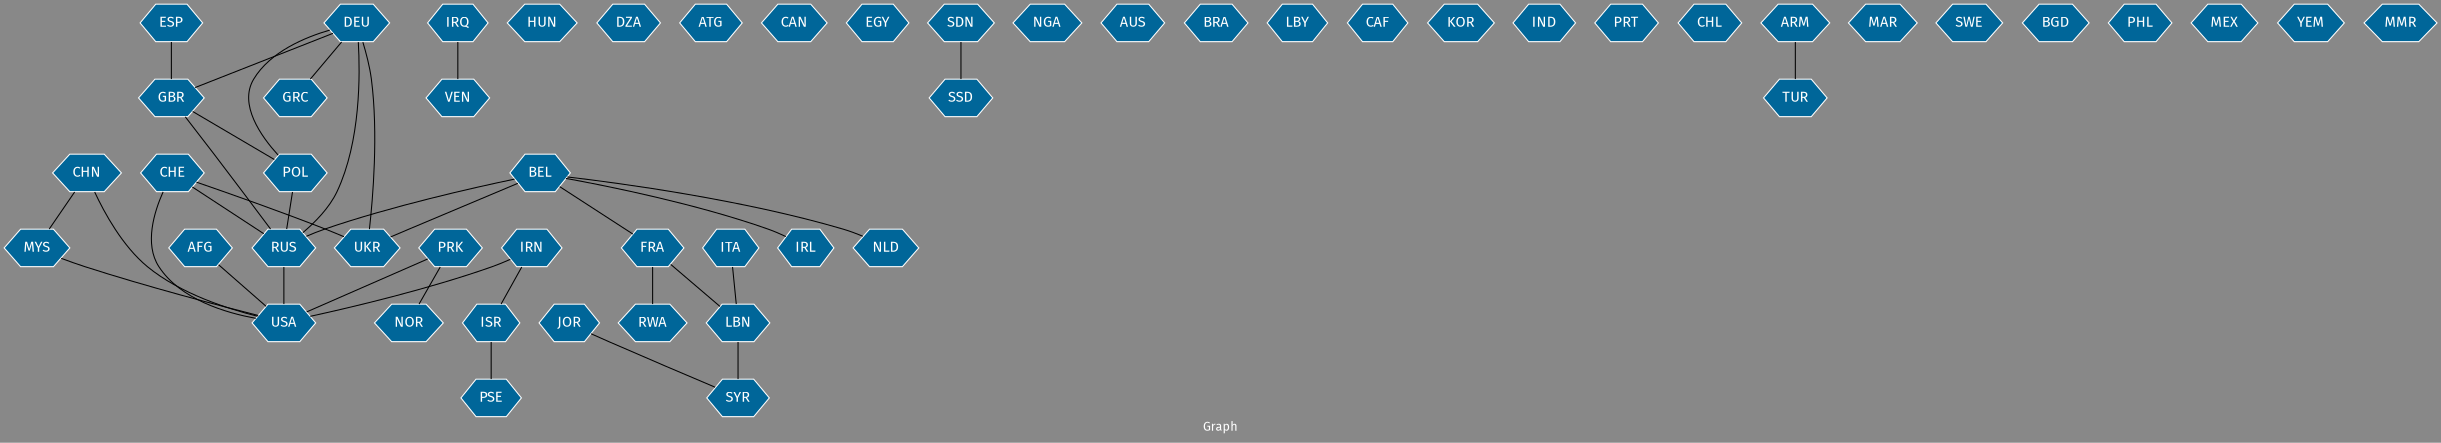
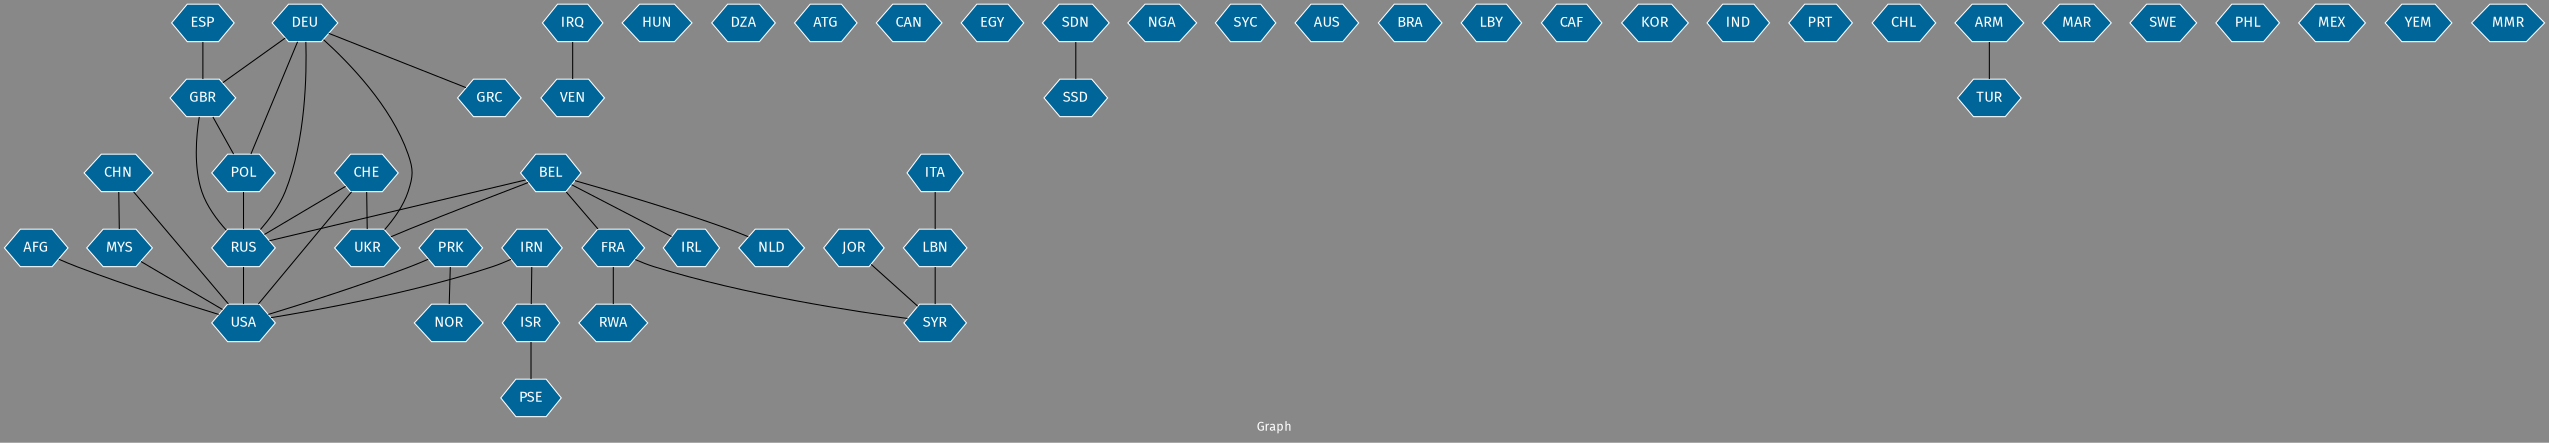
  graph {
    bgcolor="#888888"
    fontcolor=white
    fontname="Fira Sans"
    fontsize=12
    label="Graph"
    node [color=white fillcolor="#006699" fontcolor=white fontname="Fira Sans" shape=hexagon style=filled]
    edge [arrowhead=open color=black fontcolor=white fontname="Fira Sans" fontsize=12 weight=2]
    n1 [label=UKR]
    n2 [label=USA]
    n3 [label=RUS]
    n4 [label=IRQ]
    n5 [label=VEN]
    n6 [label=FRA]
    n7 [label=SYR]
    n8 [label=RWA]
    n9 [label=ITA]
    n10 [label=LBN]
    n11 [label=AFG]
    n12 [label=CHN]
    n13 [label=MYS]
    n14 [label=NOR]
    n15 [label=PSE]
    n16 [label=HUN]
    n17 [label=DZA]
    n18 [label=ATG]
    n19 [label=CAN]
    n20 [label=CHE]
    n21 [label=EGY]
    n22 [label=SSD]
    n23 [label=SDN]
    n24 [label=ISR]
    n25 [label=NGA]
    n26 [label=GBR]
    n27 [label=POL]
    n28 [label=IRL]
+   n29 [label=SYC]
    n30 [label=BEL]
    n31 [label=NLD]
    n32 [label=AUS]
    n33 [label=BRA]
    n34 [label=PRK]
    n35 [label=LBY]
    n36 [label=DEU]
    n37 [label=GRC]
    n38 [label=CAF]
    n39 [label=KOR]
    n40 [label=IND]
    n41 [label=PRT]
    n42 [label=CHL]
    n43 [label=TUR]
    n44 [label=ARM]
    n45 [label=MAR]
    n46 [label=IRN]
    n47 [label=SWE]
-   n48 [label=BGD]
    n49 [label=PHL]
    n50 [label=MEX]
    n51 [label=YEM]
    n52 [label=ESP]
    n53 [label=MMR]
    n54 [label=JOR]
    n3 -- n2 [weight=12]
    n4 -- n5
-   n6 -- n10 [weight=1]
+   n6 -- n7 [weight=1]
    n6 -- n8 [weight=3]
    n9 -- n10 [weight=1]
    n10 -- n7 [weight=5]
    n11 -- n2 [weight=3]
    n12 -- n2 [weight=3]
    n12 -- n13
    n13 -- n2
    n20 -- n1 [weight=5]
    n20 -- n2
    n20 -- n3 [weight=3]
    n23 -- n22 [weight=3]
    n24 -- n15 [weight=6]
    n26 -- n3
    n26 -- n27
    n27 -- n3
    n30 -- n1 [weight=1]
    n30 -- n3
    n30 -- n6 [weight=1]
    n30 -- n28 [weight=1]
    n30 -- n31 [weight=1]
    n34 -- n2
    n34 -- n14
    n36 -- n1
    n36 -- n3 [weight=5]
    n36 -- n26
    n36 -- n27
    n36 -- n37 [weight=1]
    n44 -- n43 [weight=1]
    n46 -- n2 [weight=1]
    n46 -- n24 [weight=1]
    n52 -- n26 [weight=1]
    n54 -- n7 [weight=1]
  }
